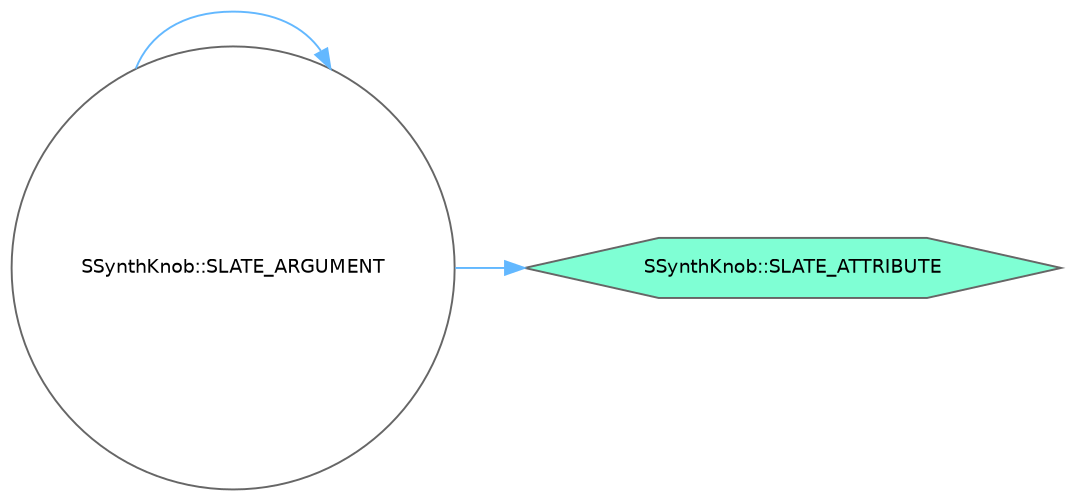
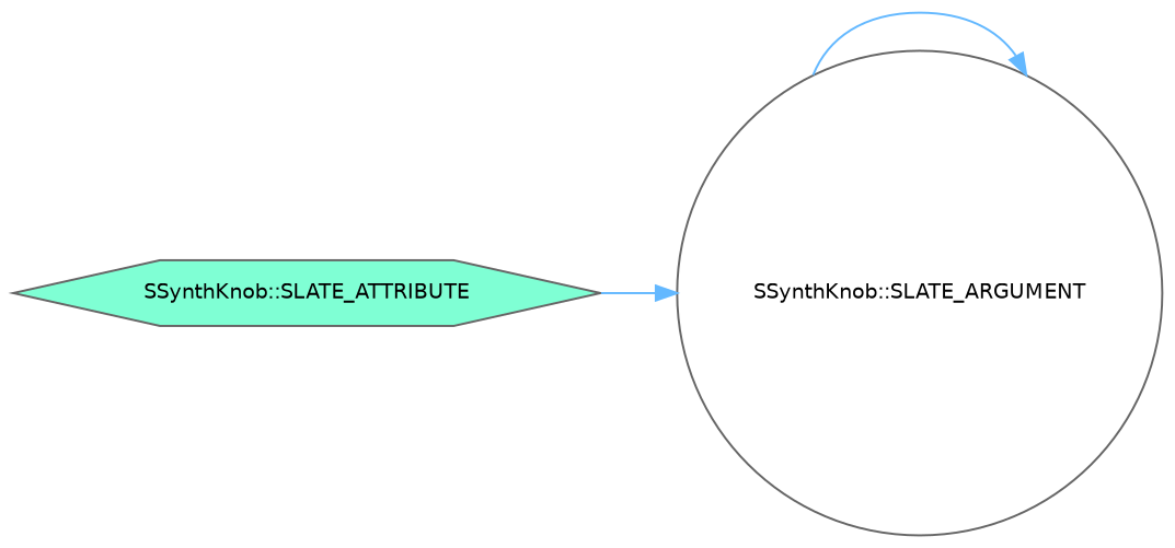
  digraph {
    rankdir=RL
    node [fontname=Helvetica fontsize=10 style=filled]
    edge [color=steelblue1 dir=back fontname=Helvetica fontsize=10 labelfontname=Helvetica labelfontsize=10 style=solid]
    n1 [color=gray40 fillcolor=white fontcolor=black height=0.2 label="SSynthKnob::SLATE_ARGUMENT" shape=circle width=0.4]
    n2 [color=grey40 fillcolor=aquamarine height=0.2 label="SSynthKnob::SLATE_ATTRIBUTE" shape=hexagon width=0.4]
    n1 -> n1
-   n2 -> n1
+   n1 -> n2
  }
